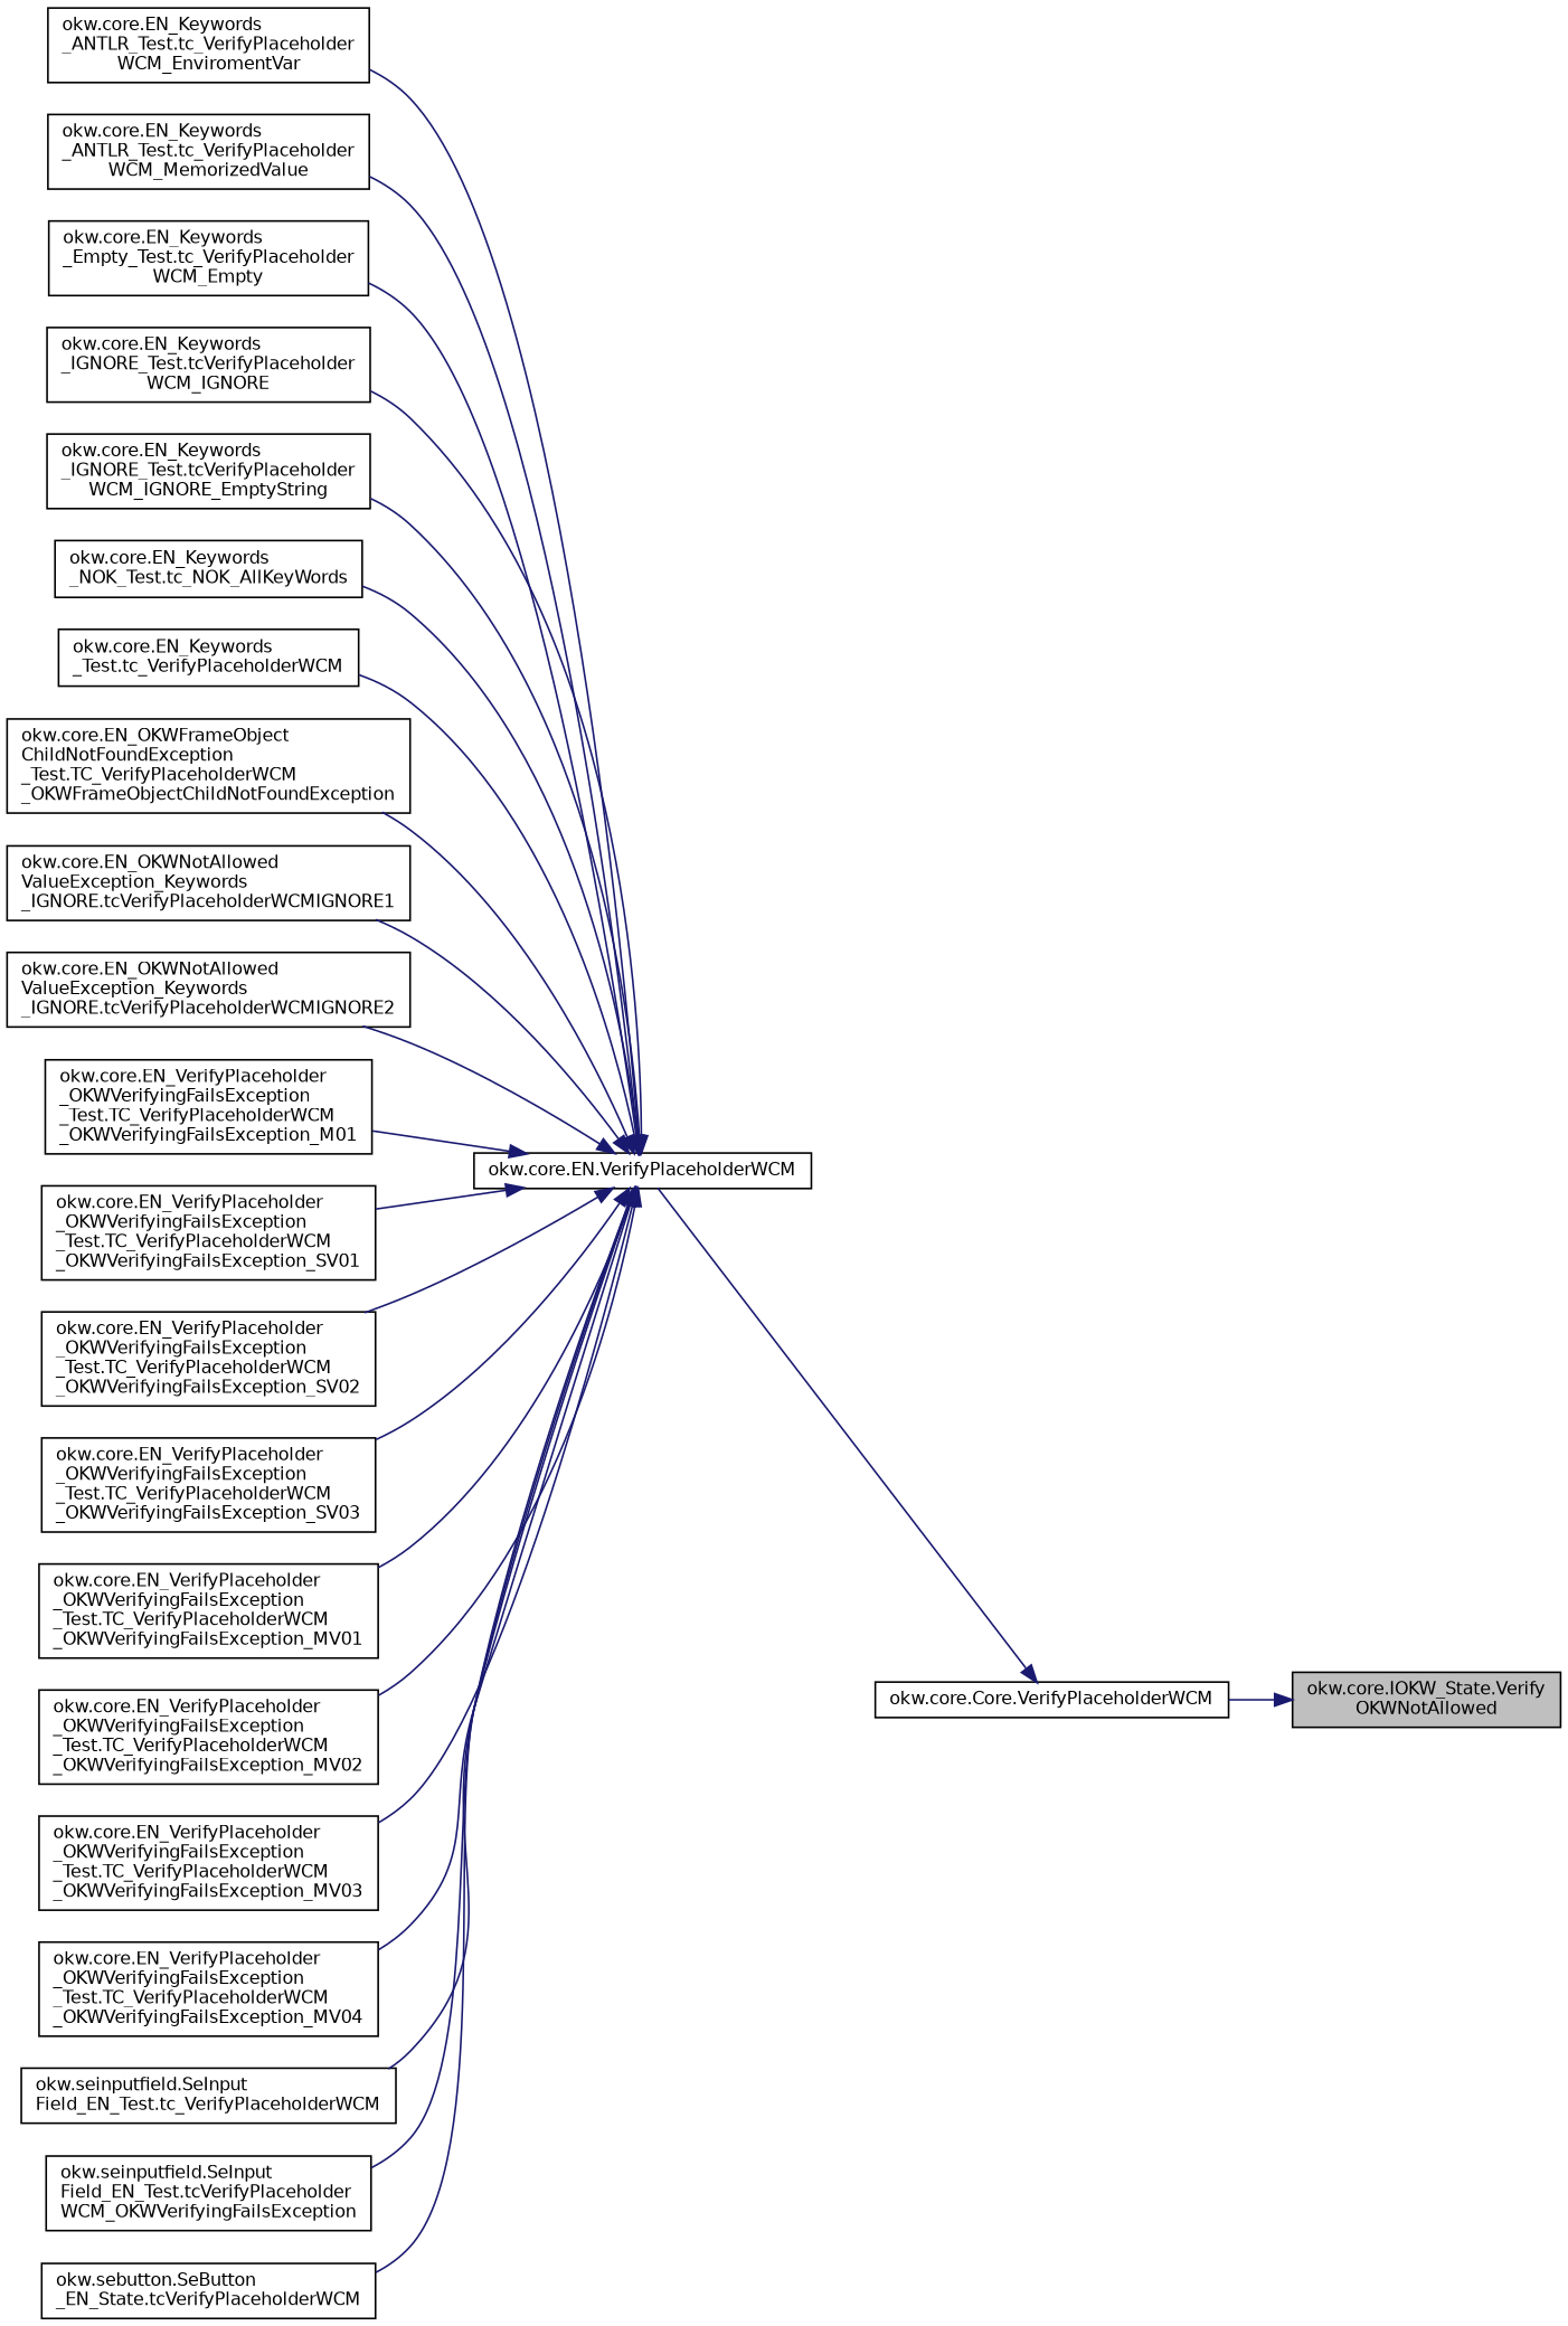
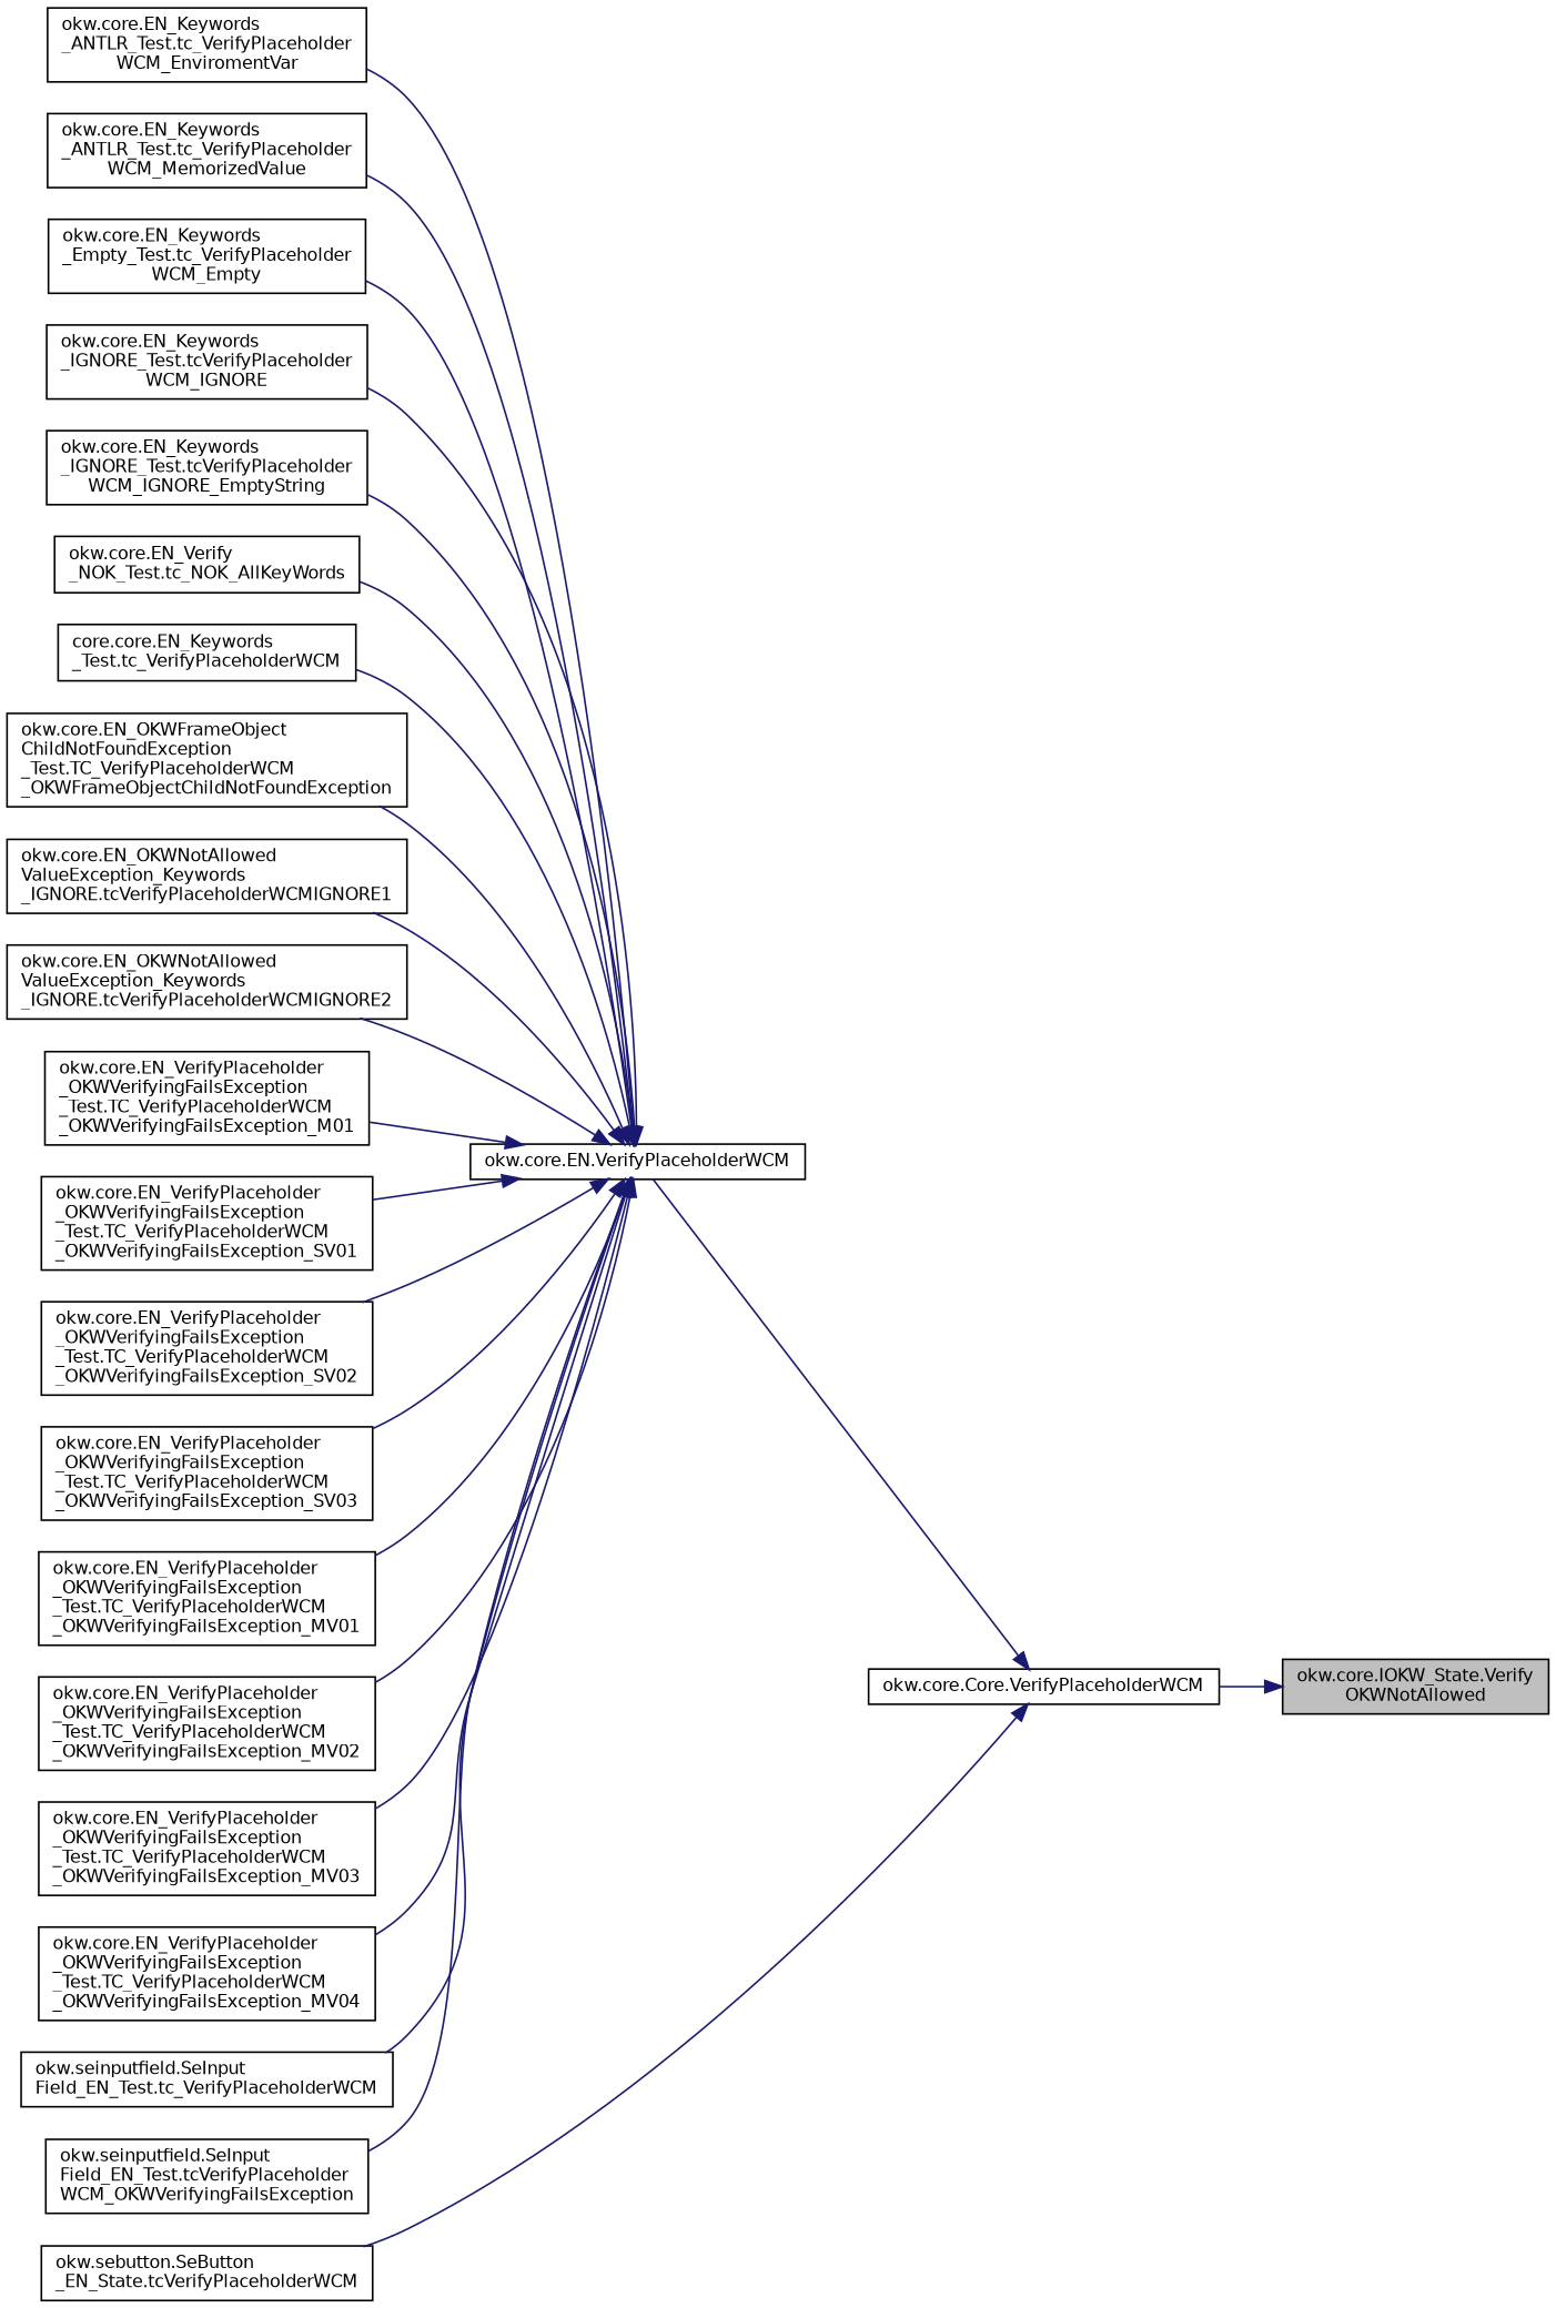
  digraph {
    fontname="DejaVu Sans"
    rankdir=RL
    node [color=black fillcolor=white fontname="DejaVu Sans" fontsize=10 shape=record style=filled]
    edge [color=midnightblue dir=back fontname="DejaVu Sans" fontsize=10 labelfontname=Helvetica labelfontsize=10 style=solid]
    n1 [fillcolor=grey75 fontcolor=black height=0.2 label="okw.core.IOKW_State.Verify\lOKWNotAllowed" width=0.4]
    n2 [height=0.2 label="okw.core.Core.VerifyPlaceholderWCM" width=0.4]
    n3 [height=0.2 label="okw.core.EN.VerifyPlaceholderWCM" width=0.4]
    n4 [height=0.2 label="okw.core.EN_Keywords\l_ANTLR_Test.tc_VerifyPlaceholder\lWCM_EnviromentVar" width=0.4]
    n5 [height=0.2 label="okw.core.EN_Keywords\l_ANTLR_Test.tc_VerifyPlaceholder\lWCM_MemorizedValue" width=0.4]
    n6 [height=0.2 label="okw.core.EN_Keywords\l_Empty_Test.tc_VerifyPlaceholder\lWCM_Empty" width=0.4]
    n7 [height=0.2 label="okw.core.EN_Keywords\l_IGNORE_Test.tcVerifyPlaceholder\lWCM_IGNORE" width=0.4]
    n8 [height=0.2 label="okw.core.EN_Keywords\l_IGNORE_Test.tcVerifyPlaceholder\lWCM_IGNORE_EmptyString" width=0.4]
-   n9 [height=0.2 label="okw.core.EN_Keywords\l_NOK_Test.tc_NOK_AllKeyWords" width=0.4]
-   n10 [height=0.2 label="okw.core.EN_Keywords\l_Test.tc_VerifyPlaceholderWCM" width=0.4]
+   n9 [height=0.2 label="okw.core.EN_Verify\l_NOK_Test.tc_NOK_AllKeyWords" width=0.4]
+   n10 [height=0.2 label="core.core.EN_Keywords\l_Test.tc_VerifyPlaceholderWCM" width=0.4]
    n11 [height=0.2 label="okw.core.EN_OKWFrameObject\lChildNotFoundException\l_Test.TC_VerifyPlaceholderWCM\l_OKWFrameObjectChildNotFoundException" width=0.4]
    n12 [height=0.2 label="okw.core.EN_OKWNotAllowed\lValueException_Keywords\l_IGNORE.tcVerifyPlaceholderWCMIGNORE1" width=0.4]
    n13 [height=0.2 label="okw.core.EN_OKWNotAllowed\lValueException_Keywords\l_IGNORE.tcVerifyPlaceholderWCMIGNORE2" width=0.4]
    n14 [height=0.2 label="okw.core.EN_VerifyPlaceholder\l_OKWVerifyingFailsException\l_Test.TC_VerifyPlaceholderWCM\l_OKWVerifyingFailsException_M01" width=0.4]
    n15 [height=0.2 label="okw.core.EN_VerifyPlaceholder\l_OKWVerifyingFailsException\l_Test.TC_VerifyPlaceholderWCM\l_OKWVerifyingFailsException_SV01" width=0.4]
    n16 [height=0.2 label="okw.core.EN_VerifyPlaceholder\l_OKWVerifyingFailsException\l_Test.TC_VerifyPlaceholderWCM\l_OKWVerifyingFailsException_SV02" width=0.4]
    n17 [height=0.2 label="okw.core.EN_VerifyPlaceholder\l_OKWVerifyingFailsException\l_Test.TC_VerifyPlaceholderWCM\l_OKWVerifyingFailsException_SV03" width=0.4]
    n18 [height=0.2 label="okw.core.EN_VerifyPlaceholder\l_OKWVerifyingFailsException\l_Test.TC_VerifyPlaceholderWCM\l_OKWVerifyingFailsException_MV01" width=0.4]
    n19 [height=0.2 label="okw.core.EN_VerifyPlaceholder\l_OKWVerifyingFailsException\l_Test.TC_VerifyPlaceholderWCM\l_OKWVerifyingFailsException_MV02" width=0.4]
    n20 [height=0.2 label="okw.core.EN_VerifyPlaceholder\l_OKWVerifyingFailsException\l_Test.TC_VerifyPlaceholderWCM\l_OKWVerifyingFailsException_MV03" width=0.4]
    n21 [height=0.2 label="okw.core.EN_VerifyPlaceholder\l_OKWVerifyingFailsException\l_Test.TC_VerifyPlaceholderWCM\l_OKWVerifyingFailsException_MV04" width=0.4]
    n22 [height=0.2 label="okw.sebutton.SeButton\l_EN_State.tcVerifyPlaceholderWCM" width=0.4]
    n23 [height=0.2 label="okw.seinputfield.SeInput\lField_EN_Test.tc_VerifyPlaceholderWCM" width=0.4]
    n24 [height=0.2 label="okw.seinputfield.SeInput\lField_EN_Test.tcVerifyPlaceholder\lWCM_OKWVerifyingFailsException" width=0.4]
    n1 -> n2
    n2 -> n3
    n3 -> n4
    n3 -> n5
    n3 -> n6
    n3 -> n7
    n3 -> n8
    n3 -> n9
    n3 -> n10
    n3 -> n11
    n3 -> n12
    n3 -> n13
    n3 -> n14
    n3 -> n15
    n3 -> n16
    n3 -> n17
    n3 -> n18
    n3 -> n19
    n3 -> n20
    n3 -> n21
-   n3 -> n22
+   n2 -> n22
    n3 -> n23
    n3 -> n24
  }
